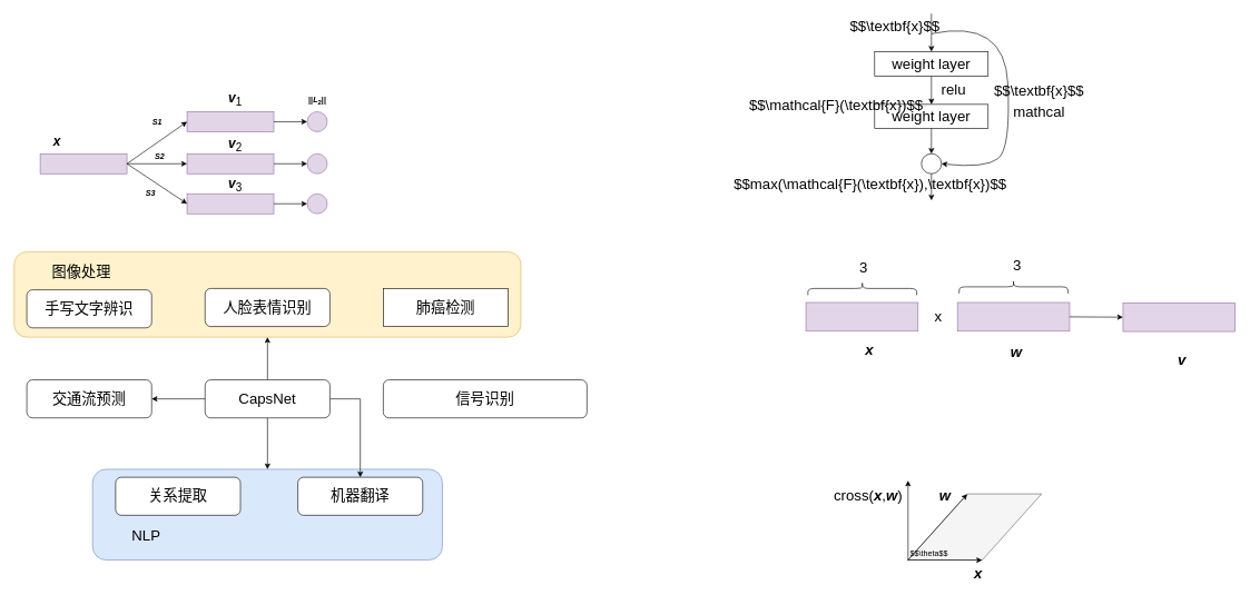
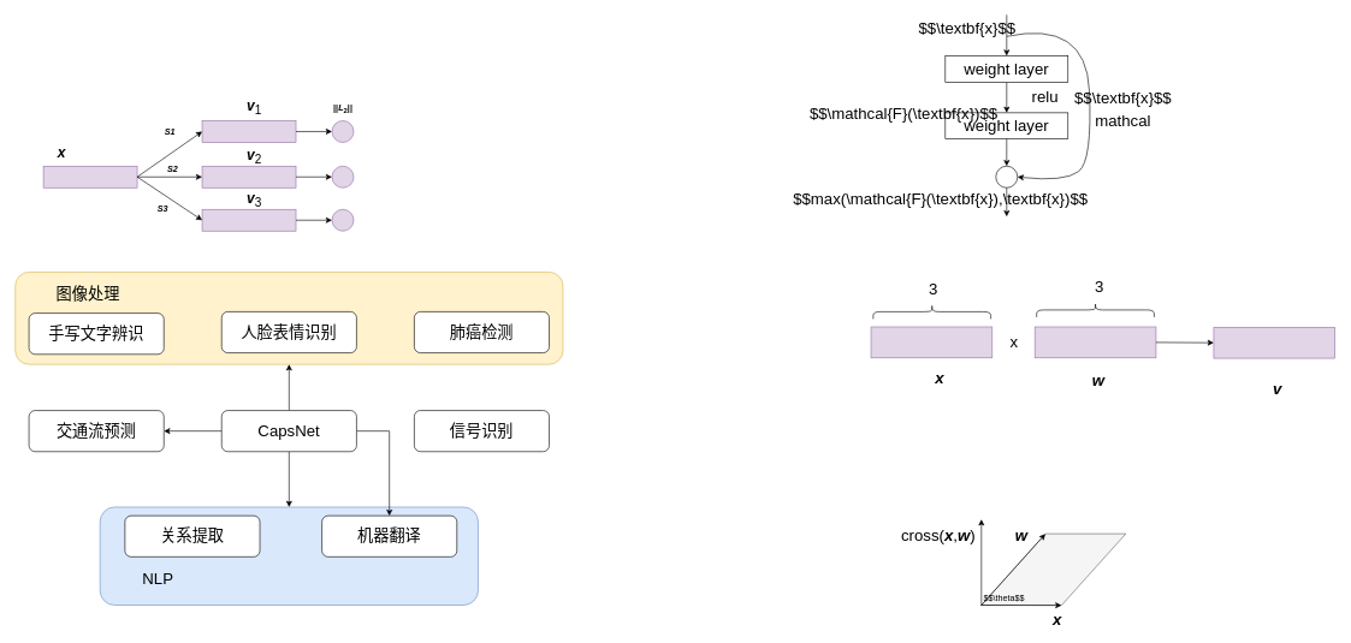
  <mxCell id="0" />
  <mxCell id="1" parent="0" />
  <mxCell id="2" value="" style="shape=parallelogram;perimeter=parallelogramPerimeter;whiteSpace=wrap;html=1;size=0.444;fillColor=#f5f5f5;strokeColor=#666666;fontColor=#333333;" parent="1" vertex="1"><mxGeometry x="1359" y="740" width="200" height="99" as="geometry" /></mxCell>
  <mxCell id="3" value="" style="rounded=1;whiteSpace=wrap;html=1;strokeColor=#6c8ebf;fillColor=#dae8fc;" parent="1" vertex="1"><mxGeometry x="137.5" y="703" width="524" height="136" as="geometry" /></mxCell>
  <mxCell id="4" value="" style="rounded=1;whiteSpace=wrap;html=1;strokeColor=#d6b656;fillColor=#fff2cc;" parent="1" vertex="1"><mxGeometry x="20" y="377" width="759" height="128" as="geometry" /></mxCell>
  <mxCell id="5" value="&lt;font style=&quot;font-size: 20px&quot;&gt;&lt;i&gt;&lt;b&gt;x&lt;/b&gt;&lt;/i&gt;&lt;/font&gt;" style="text;html=1;align=center;verticalAlign=middle;resizable=0;points=[];autosize=1;" parent="1" vertex="1"><mxGeometry x="69" y="200" width="30" height="20" as="geometry" /></mxCell>
  <mxCell id="6" value="&lt;i&gt;&lt;b&gt;S1&lt;/b&gt;&lt;/i&gt;" style="text;html=1;align=center;verticalAlign=middle;resizable=0;points=[];autosize=1;" parent="1" vertex="1"><mxGeometry x="219" y="172" width="30" height="20" as="geometry" /></mxCell>
  <mxCell id="7" value="&lt;i&gt;&lt;b&gt;S3&lt;/b&gt;&lt;/i&gt;" style="text;html=1;align=center;verticalAlign=middle;resizable=0;points=[];autosize=1;" parent="1" vertex="1"><mxGeometry x="209" y="280" width="30" height="20" as="geometry" /></mxCell>
  <mxCell id="8" value="" style="rounded=0;whiteSpace=wrap;html=1;fillColor=#e1d5e7;strokeColor=#9673a6;" parent="1" vertex="1"><mxGeometry x="279" y="230" width="130" height="30" as="geometry" /></mxCell>
  <mxCell id="9" value="" style="rounded=0;whiteSpace=wrap;html=1;fillColor=#e1d5e7;strokeColor=#9673a6;" parent="1" vertex="1"><mxGeometry x="279" y="167" width="130" height="30" as="geometry" /></mxCell>
  <mxCell id="10" value="" style="rounded=0;whiteSpace=wrap;html=1;fillColor=#e1d5e7;strokeColor=#9673a6;" parent="1" vertex="1"><mxGeometry x="59" y="230" width="130" height="30" as="geometry" /></mxCell>
  <mxCell id="11" value="" style="rounded=0;whiteSpace=wrap;html=1;fillColor=#e1d5e7;strokeColor=#9673a6;" parent="1" vertex="1"><mxGeometry x="279" y="290" width="130" height="30" as="geometry" /></mxCell>
  <mxCell id="12" value="" style="endArrow=classic;html=1;exitX=1;exitY=0.5;exitDx=0;exitDy=0;entryX=0;entryY=0.5;entryDx=0;entryDy=0;" parent="1" source="10" target="9" edge="1"><mxGeometry width="50" height="50" relative="1" as="geometry"><mxPoint x="299" y="330" as="sourcePoint" /><mxPoint x="349" y="280" as="targetPoint" /></mxGeometry></mxCell>
  <mxCell id="13" value="" style="endArrow=classic;html=1;exitX=1;exitY=0.5;exitDx=0;exitDy=0;entryX=0;entryY=0.5;entryDx=0;entryDy=0;" parent="1" source="10" target="8" edge="1"><mxGeometry width="50" height="50" relative="1" as="geometry"><mxPoint x="299" y="330" as="sourcePoint" /><mxPoint x="349" y="280" as="targetPoint" /></mxGeometry></mxCell>
  <mxCell id="14" value="" style="endArrow=classic;html=1;exitX=1;exitY=0.5;exitDx=0;exitDy=0;entryX=0;entryY=0.5;entryDx=0;entryDy=0;" parent="1" source="10" target="11" edge="1"><mxGeometry width="50" height="50" relative="1" as="geometry"><mxPoint x="299" y="330" as="sourcePoint" /><mxPoint x="349" y="280" as="targetPoint" /></mxGeometry></mxCell>
  <mxCell id="15" value="&lt;i&gt;&lt;b&gt;S2&lt;/b&gt;&lt;/i&gt;" style="text;whiteSpace=wrap;html=1;" parent="1" vertex="1"><mxGeometry x="229" y="220" width="40" height="30" as="geometry" /></mxCell>
  <mxCell id="16" value="" style="ellipse;whiteSpace=wrap;html=1;aspect=fixed;fillColor=#e1d5e7;strokeColor=#9673a6;" parent="1" vertex="1"><mxGeometry x="459" y="167" width="30" height="30" as="geometry" /></mxCell>
  <mxCell id="17" value="" style="ellipse;whiteSpace=wrap;html=1;aspect=fixed;fillColor=#e1d5e7;strokeColor=#9673a6;" parent="1" vertex="1"><mxGeometry x="459" y="230" width="30" height="30" as="geometry" /></mxCell>
  <mxCell id="18" value="" style="ellipse;whiteSpace=wrap;html=1;aspect=fixed;fillColor=#e1d5e7;strokeColor=#9673a6;" parent="1" vertex="1"><mxGeometry x="459" y="290" width="30" height="30" as="geometry" /></mxCell>
  <mxCell id="19" value="" style="endArrow=classic;html=1;exitX=1;exitY=0.5;exitDx=0;exitDy=0;entryX=0;entryY=0.5;entryDx=0;entryDy=0;" parent="1" source="9" target="16" edge="1"><mxGeometry width="50" height="50" relative="1" as="geometry"><mxPoint x="299" y="330" as="sourcePoint" /><mxPoint x="349" y="280" as="targetPoint" /></mxGeometry></mxCell>
  <mxCell id="20" value="" style="endArrow=classic;html=1;exitX=1;exitY=0.5;exitDx=0;exitDy=0;entryX=0;entryY=0.5;entryDx=0;entryDy=0;" parent="1" source="8" target="17" edge="1"><mxGeometry width="50" height="50" relative="1" as="geometry"><mxPoint x="409" y="182" as="sourcePoint" /><mxPoint x="459" y="182" as="targetPoint" /></mxGeometry></mxCell>
  <mxCell id="21" value="" style="endArrow=classic;html=1;exitX=1;exitY=0.5;exitDx=0;exitDy=0;entryX=0;entryY=0.5;entryDx=0;entryDy=0;" parent="1" source="11" target="18" edge="1"><mxGeometry width="50" height="50" relative="1" as="geometry"><mxPoint x="409" y="245" as="sourcePoint" /><mxPoint x="459" y="245" as="targetPoint" /></mxGeometry></mxCell>
  <mxCell id="22" value="&lt;b&gt;||&lt;i&gt;L&lt;/i&gt;&lt;sub&gt;2&lt;/sub&gt;||&lt;/b&gt;" style="text;html=1;align=center;verticalAlign=middle;resizable=0;points=[];autosize=1;" parent="1" vertex="1"><mxGeometry x="454" y="140" width="40" height="20" as="geometry" /></mxCell>
  <mxCell id="23" value="&lt;font style=&quot;font-size: 20px&quot;&gt;&lt;i&gt;&lt;b&gt;v&lt;/b&gt;&lt;/i&gt;&lt;sub&gt;1&lt;/sub&gt;&lt;/font&gt;" style="text;html=1;align=center;verticalAlign=middle;resizable=0;points=[];autosize=1;" parent="1" vertex="1"><mxGeometry x="336" y="137" width="30" height="23" as="geometry" /></mxCell>
  <mxCell id="24" value="&lt;font style=&quot;font-size: 20px&quot;&gt;&lt;i&gt;&lt;b&gt;v&lt;/b&gt;&lt;/i&gt;&lt;sub&gt;2&lt;/sub&gt;&lt;/font&gt;" style="text;html=1;align=center;verticalAlign=middle;resizable=0;points=[];autosize=1;" parent="1" vertex="1"><mxGeometry x="336" y="205" width="30" height="23" as="geometry" /></mxCell>
  <mxCell id="25" value="&lt;font style=&quot;font-size: 20px&quot;&gt;&lt;i&gt;&lt;b&gt;v&lt;/b&gt;&lt;/i&gt;&lt;sub&gt;3&lt;/sub&gt;&lt;/font&gt;" style="text;html=1;align=center;verticalAlign=middle;resizable=0;points=[];autosize=1;" parent="1" vertex="1"><mxGeometry x="336" y="265" width="30" height="23" as="geometry" /></mxCell>
  <mxCell id="26" value="" style="edgeStyle=orthogonalEdgeStyle;rounded=0;orthogonalLoop=1;jettySize=auto;html=1;entryX=0.5;entryY=1;entryDx=0;entryDy=0;" parent="1" source="30" target="4" edge="1"><mxGeometry relative="1" as="geometry"><mxPoint x="400" y="534" as="targetPoint" /></mxGeometry></mxCell>
  <mxCell id="27" value="" style="edgeStyle=orthogonalEdgeStyle;rounded=0;orthogonalLoop=1;jettySize=auto;html=1;" parent="1" source="30" target="32" edge="1"><mxGeometry relative="1" as="geometry" /></mxCell>
  <mxCell id="28" style="edgeStyle=orthogonalEdgeStyle;rounded=0;orthogonalLoop=1;jettySize=auto;html=1;exitX=1;exitY=0.5;exitDx=0;exitDy=0;" parent="1" source="30" target="31" edge="1"><mxGeometry relative="1" as="geometry" /></mxCell>
  <mxCell id="29" style="edgeStyle=orthogonalEdgeStyle;rounded=0;orthogonalLoop=1;jettySize=auto;html=1;exitX=0.5;exitY=1;exitDx=0;exitDy=0;" parent="1" source="30" target="3" edge="1"><mxGeometry relative="1" as="geometry" /></mxCell>
  <mxCell id="30" value="&lt;font style=&quot;font-size: 22px&quot;&gt;CapsNet&lt;/font&gt;" style="rounded=1;whiteSpace=wrap;html=1;" parent="1" vertex="1"><mxGeometry x="306" y="569" width="187" height="57" as="geometry" /></mxCell>
  <mxCell id="31" value="&lt;font style=&quot;font-size: 22px&quot;&gt;机器翻译&lt;/font&gt;" style="rounded=1;whiteSpace=wrap;html=1;" parent="1" vertex="1"><mxGeometry x="445" y="715" width="187" height="57" as="geometry" /></mxCell>
  <mxCell id="32" value="&lt;font style=&quot;font-size: 22px&quot;&gt;交通流预测&lt;/font&gt;" style="rounded=1;whiteSpace=wrap;html=1;" parent="1" vertex="1"><mxGeometry x="39" y="569" width="187" height="57" as="geometry" /></mxCell>
  <mxCell id="33" value="&lt;font style=&quot;font-size: 22px&quot;&gt;人脸表情识别&lt;/font&gt;" style="rounded=1;whiteSpace=wrap;html=1;" parent="1" vertex="1"><mxGeometry x="306" y="432" width="187" height="57" as="geometry" /></mxCell>
- <mxCell id="34" value="&lt;font style=&quot;font-size: 22px&quot;&gt;肺癌检测&lt;/font&gt;" style="whiteSpace=wrap;html=1;rounded=0;" parent="1" vertex="1"><mxGeometry x="573" y="432" width="187" height="57" as="geometry" /></mxCell>
+ <mxCell id="34" value="&lt;font style=&quot;font-size: 22px&quot;&gt;肺癌检测&lt;/font&gt;" style="rounded=1;whiteSpace=wrap;html=1;" parent="1" vertex="1"><mxGeometry x="573" y="432" width="187" height="57" as="geometry" /></mxCell>
  <mxCell id="35" value="&lt;font style=&quot;font-size: 22px&quot;&gt;手写文字辨识&lt;/font&gt;" style="rounded=1;whiteSpace=wrap;html=1;" parent="1" vertex="1"><mxGeometry x="39" y="434" width="187" height="57" as="geometry" /></mxCell>
  <mxCell id="36" value="&lt;font style=&quot;font-size: 22px&quot;&gt;关系提取&lt;/font&gt;" style="rounded=1;whiteSpace=wrap;html=1;" parent="1" vertex="1"><mxGeometry x="172" y="715" width="187" height="57" as="geometry" /></mxCell>
- <mxCell id="37" value="&lt;font style=&quot;font-size: 22px&quot;&gt;信号识别&lt;/font&gt;" style="rounded=1;whiteSpace=wrap;html=1;" parent="1" vertex="1"><mxGeometry x="573" y="569" width="305" height="57" as="geometry" /></mxCell>
+ <mxCell id="37" value="&lt;font style=&quot;font-size: 22px&quot;&gt;信号识别&lt;/font&gt;" style="rounded=1;whiteSpace=wrap;html=1;" parent="1" vertex="1"><mxGeometry x="573" y="569" width="187" height="57" as="geometry" /></mxCell>
  <mxCell id="38" value="&lt;font style=&quot;font-size: 22px&quot;&gt;图像处理&lt;/font&gt;" style="text;html=1;strokeColor=none;fillColor=none;align=center;verticalAlign=middle;whiteSpace=wrap;rounded=0;" parent="1" vertex="1"><mxGeometry x="58" y="398" width="126" height="20" as="geometry" /></mxCell>
  <mxCell id="39" value="&lt;font style=&quot;font-size: 22px&quot;&gt;NLP&lt;/font&gt;" style="text;html=1;strokeColor=none;fillColor=none;align=center;verticalAlign=middle;whiteSpace=wrap;rounded=0;" parent="1" vertex="1"><mxGeometry x="198" y="794" width="40" height="20" as="geometry" /></mxCell>
  <mxCell id="40" value="" style="rounded=0;whiteSpace=wrap;html=1;strokeColor=#9673a6;fillColor=#e1d5e7;" parent="1" vertex="1"><mxGeometry x="1206" y="453" width="168" height="43" as="geometry" /></mxCell>
  <mxCell id="41" value="" style="endArrow=classic;html=1;entryX=0.443;entryY=0.002;entryDx=0;entryDy=0;entryPerimeter=0;" parent="1" target="2" edge="1"><mxGeometry width="50" height="50" relative="1" as="geometry"><mxPoint x="1359" y="839" as="sourcePoint" /><mxPoint x="1458" y="743" as="targetPoint" /></mxGeometry></mxCell>
  <mxCell id="42" value="" style="endArrow=classic;html=1;entryX=0.555;entryY=1.003;entryDx=0;entryDy=0;entryPerimeter=0;" parent="1" target="2" edge="1"><mxGeometry width="50" height="50" relative="1" as="geometry"><mxPoint x="1359" y="839" as="sourcePoint" /><mxPoint x="1469" y="838" as="targetPoint" /></mxGeometry></mxCell>
  <mxCell id="43" value="&lt;font style=&quot;font-size: 22px&quot;&gt;&lt;i&gt;&lt;b&gt;x&lt;/b&gt;&lt;/i&gt;&lt;/font&gt;" style="text;html=1;align=center;verticalAlign=middle;resizable=0;points=[];autosize=1;" parent="1" vertex="1"><mxGeometry x="1449" y="850" width="30" height="20" as="geometry" /></mxCell>
  <mxCell id="44" value="&lt;font style=&quot;font-size: 22px&quot;&gt;&lt;i&gt;&lt;b&gt;w&lt;br&gt;&lt;/b&gt;&lt;/i&gt;&lt;/font&gt;" style="text;html=1;align=center;verticalAlign=middle;resizable=0;points=[];autosize=1;" parent="1" vertex="1"><mxGeometry x="1399" y="733.5" width="30" height="20" as="geometry" /></mxCell>
  <mxCell id="45" value="" style="endArrow=classic;html=1;" parent="1" edge="1"><mxGeometry width="50" height="50" relative="1" as="geometry"><mxPoint x="1359" y="840" as="sourcePoint" /><mxPoint x="1359" y="720" as="targetPoint" /></mxGeometry></mxCell>
  <mxCell id="46" value="&lt;div&gt;$$\theta$$&lt;/div&gt;" style="text;html=1;align=center;verticalAlign=middle;resizable=0;points=[];autosize=1;" parent="1" vertex="1"><mxGeometry x="1355" y="819" width="70" height="20" as="geometry" /></mxCell>
  <mxCell id="47" value="&lt;font style=&quot;font-size: 22px&quot;&gt;cross(&lt;i&gt;&lt;b&gt;x&lt;/b&gt;&lt;/i&gt;,&lt;i&gt;&lt;b&gt;w&lt;/b&gt;&lt;/i&gt;)&lt;/font&gt;" style="text;html=1;align=center;verticalAlign=middle;resizable=0;points=[];autosize=1;" parent="1" vertex="1"><mxGeometry x="1239" y="733.5" width="120" height="20" as="geometry" /></mxCell>
  <mxCell id="48" value="&lt;font style=&quot;font-size: 22px&quot;&gt;weight layer&lt;/font&gt;" style="rounded=0;whiteSpace=wrap;html=1;" parent="1" vertex="1"><mxGeometry x="1309" y="77" width="170" height="37" as="geometry" /></mxCell>
  <mxCell id="49" value="&lt;font style=&quot;font-size: 22px&quot;&gt;weight layer&lt;/font&gt;" style="rounded=0;whiteSpace=wrap;html=1;" parent="1" vertex="1"><mxGeometry x="1309" y="156" width="170" height="36" as="geometry" /></mxCell>
  <mxCell id="50" value="" style="endArrow=classic;html=1;entryX=0.5;entryY=0;entryDx=0;entryDy=0;" parent="1" target="48" edge="1"><mxGeometry width="50" height="50" relative="1" as="geometry"><mxPoint x="1394" y="20" as="sourcePoint" /><mxPoint x="1339" as="targetPoint" y="40" /></mxGeometry></mxCell>
  <mxCell id="51" value="" style="endArrow=classic;html=1;entryX=0.5;entryY=0;entryDx=0;entryDy=0;exitX=0.5;exitY=1;exitDx=0;exitDy=0;" parent="1" source="48" target="49" edge="1"><mxGeometry width="50" height="50" relative="1" as="geometry"><mxPoint x="1379" y="93" as="sourcePoint" /><mxPoint x="1379" y="160" as="targetPoint" /></mxGeometry></mxCell>
  <mxCell id="52" value="" style="endArrow=classic;html=1;exitX=0.5;exitY=1;exitDx=0;exitDy=0;entryX=0.5;entryY=0;entryDx=0;entryDy=0;" parent="1" source="49" target="53" edge="1"><mxGeometry width="50" height="50" relative="1" as="geometry"><mxPoint x="1404" y="20" as="sourcePoint" /><mxPoint x="1394" y="270" as="targetPoint" /></mxGeometry></mxCell>
  <mxCell id="53" value="" style="ellipse;whiteSpace=wrap;html=1;aspect=fixed;" parent="1" vertex="1"><mxGeometry x="1379" y="230" width="30" height="30" as="geometry" /></mxCell>
  <mxCell id="54" value="" style="curved=1;endArrow=classic;html=1;entryX=1;entryY=0.5;entryDx=0;entryDy=0;" parent="1" target="53" edge="1"><mxGeometry width="50" height="50" relative="1" as="geometry"><mxPoint x="1394" y="50" as="sourcePoint" /><mxPoint x="1479" y="245" as="targetPoint" /><Array as="points"><mxPoint x="1504" y="27" /><mxPoint x="1513" y="223" /><mxPoint x="1474" y="252" /></Array></mxGeometry></mxCell>
  <mxCell id="55" value="&lt;font style=&quot;font-size: 22px&quot;&gt;$$\textbf{x}$$&lt;/font&gt;" style="text;html=1;align=center;verticalAlign=middle;resizable=0;points=[];autosize=1;" parent="1" vertex="1"><mxGeometry x="1266" y="29" width="145" height="21" as="geometry" /></mxCell>
- <mxCell id="56" value="&lt;font style=&quot;font-size: 22px&quot;&gt;relu&lt;/font&gt;" style="text;html=1;align=center;verticalAlign=middle;resizable=0;points=[];autosize=1;" parent="1" vertex="1"><mxGeometry x="1402" y="125" width="50" height="20" as="geometry" /></mxCell>
+ <mxCell id="56" value="&lt;font style=&quot;font-size: 22px&quot;&gt;relu&lt;/font&gt;" style="text;html=1;align=center;verticalAlign=middle;resizable=0;points=[];autosize=1;" parent="1" vertex="1"><mxGeometry x="1422" y="125" width="50" height="20" as="geometry" /></mxCell>
  <mxCell id="57" value="&lt;font style=&quot;font-size: 22px&quot;&gt;$$\mathcal{F}(\textbf{x})$$&lt;/font&gt;" style="text;html=1;align=center;verticalAlign=middle;resizable=0;points=[];autosize=1;" parent="1" vertex="1"><mxGeometry x="1115" y="147" width="271" height="21" as="geometry" /></mxCell>
  <mxCell id="58" value="&lt;font style=&quot;font-size: 22px&quot;&gt;$$max(\mathcal{F}(\textbf{x}),\textbf{x})$$&lt;/font&gt;" style="text;html=1;align=center;verticalAlign=middle;resizable=0;points=[];autosize=1;" parent="1" vertex="1"><mxGeometry x="1092" y="266.5" width="419" height="21" as="geometry" /></mxCell>
  <mxCell id="59" value="" style="endArrow=classic;html=1;exitX=0.5;exitY=1;exitDx=0;exitDy=0;" parent="1" source="53" edge="1"><mxGeometry width="50" height="50" relative="1" as="geometry"><mxPoint x="1359" y="190" as="sourcePoint" /><mxPoint x="1394" y="300" as="targetPoint" /></mxGeometry></mxCell>
  <mxCell id="60" value="&lt;font style=&quot;font-size: 22px&quot;&gt;mathcal&lt;/font&gt;" style="text;html=1;align=center;verticalAlign=middle;resizable=0;points=[];autosize=1;" parent="1" vertex="1"><mxGeometry x="1515" y="157" width="80" height="21" as="geometry" /></mxCell>
  <mxCell id="61" value="&lt;font style=&quot;font-size: 22px&quot;&gt;$$\textbf{x}$$&lt;/font&gt;" style="text;html=1;align=center;verticalAlign=middle;resizable=0;points=[];autosize=1;" parent="1" vertex="1"><mxGeometry x="1482.5" y="126" width="145" height="21" as="geometry" /></mxCell>
  <mxCell id="62" value="" style="rounded=0;whiteSpace=wrap;html=1;strokeColor=#9673a6;fillColor=#e1d5e7;" parent="1" vertex="1"><mxGeometry x="1433" y="453" width="168" height="43" as="geometry" /></mxCell>
  <mxCell id="63" value="" style="shape=curlyBracket;whiteSpace=wrap;html=1;rounded=1;rotation=90;" parent="1" vertex="1"><mxGeometry x="1280.5" y="350.5" width="20" height="163" as="geometry" /></mxCell>
  <mxCell id="64" value="" style="shape=curlyBracket;whiteSpace=wrap;html=1;rounded=1;rotation=90;" parent="1" vertex="1"><mxGeometry x="1507" y="348" width="20" height="163" as="geometry" /></mxCell>
  <mxCell id="65" value="&lt;font style=&quot;font-size: 22px&quot;&gt;3&lt;/font&gt;" style="text;html=1;align=center;verticalAlign=middle;resizable=0;points=[];autosize=1;" parent="1" vertex="1"><mxGeometry x="1280.5" y="390" width="22" height="21" as="geometry" /></mxCell>
  <mxCell id="66" value="&lt;font style=&quot;font-size: 22px&quot;&gt;3&lt;/font&gt;" style="text;html=1;align=center;verticalAlign=middle;resizable=0;points=[];autosize=1;" parent="1" vertex="1"><mxGeometry x="1511" y="387" width="22" height="21" as="geometry" /></mxCell>
  <mxCell id="67" value="&lt;font style=&quot;font-size: 22px&quot;&gt;x&lt;/font&gt;" style="text;html=1;align=center;verticalAlign=middle;resizable=0;points=[];autosize=1;" parent="1" vertex="1"><mxGeometry x="1393" y="464.5" width="21" height="21" as="geometry" /></mxCell>
  <mxCell id="68" value="&lt;font style=&quot;font-size: 22px&quot;&gt;&lt;i&gt;&lt;b&gt;x&lt;/b&gt;&lt;/i&gt;&lt;/font&gt;" style="text;html=1;align=center;verticalAlign=middle;resizable=0;points=[];autosize=1;" parent="1" vertex="1"><mxGeometry x="1290" y="514" width="22" height="21" as="geometry" /></mxCell>
  <mxCell id="69" value="&lt;font style=&quot;font-size: 22px&quot;&gt;&lt;b&gt;&lt;i&gt;w&lt;/i&gt;&lt;/b&gt;&lt;/font&gt;" style="text;html=1;align=center;verticalAlign=middle;resizable=0;points=[];autosize=1;" parent="1" vertex="1"><mxGeometry x="1507" y="517" width="27" height="21" as="geometry" /></mxCell>
  <mxCell id="70" value="" style="endArrow=classic;html=1;exitX=1;exitY=0.5;exitDx=0;exitDy=0;entryX=0;entryY=0.5;entryDx=0;entryDy=0;" parent="1" source="62" target="71" edge="1"><mxGeometry width="50" height="50" relative="1" as="geometry"><mxPoint x="1386" y="360" as="sourcePoint" /><mxPoint x="1681" y="475" as="targetPoint" /></mxGeometry></mxCell>
  <mxCell id="71" value="" style="rounded=0;whiteSpace=wrap;html=1;strokeColor=#9673a6;fillColor=#e1d5e7;" parent="1" vertex="1"><mxGeometry x="1681" y="453.5" width="168" height="43" as="geometry" /></mxCell>
  <mxCell id="72" value="&lt;font style=&quot;font-size: 22px&quot;&gt;&lt;b&gt;&lt;i&gt;v&lt;/i&gt;&lt;/b&gt;&lt;/font&gt;" style="text;html=1;align=center;verticalAlign=middle;resizable=0;points=[];autosize=1;" parent="1" vertex="1"><mxGeometry x="1758" y="529" width="22" height="21" as="geometry" /></mxCell>
